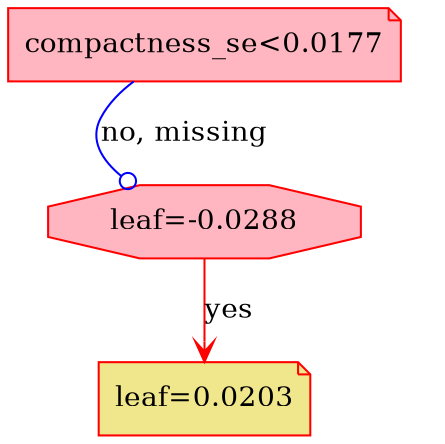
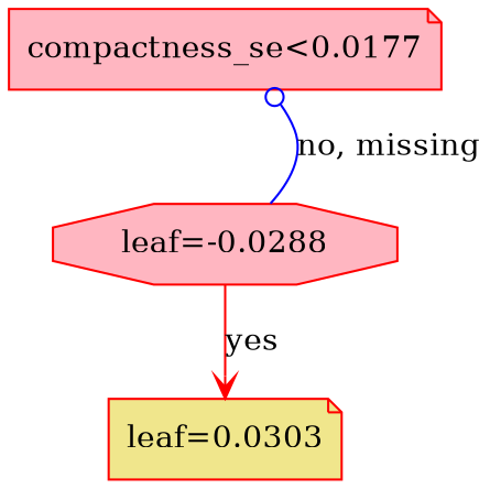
  digraph {
    rankdir=UD
    node [color=red fillcolor=lightpink shape=note style=filled]
    n1 [label="compactness_se<0.0177"]
    n2 [label="leaf=-0.0288" shape=octagon]
-   n3 [fillcolor=khaki label="leaf=0.0203"]
-   n1 -> n2 [arrowhead=odot color="#0000FF" label="no, missing"]
+   n3 [fillcolor=khaki label="leaf=0.0303"]
+   n2 -> n1 [arrowhead=odot color="#0000FF" label="no, missing"]
    n2 -> n3 [arrowhead=vee color="#FF0000" label=yes]
  }
